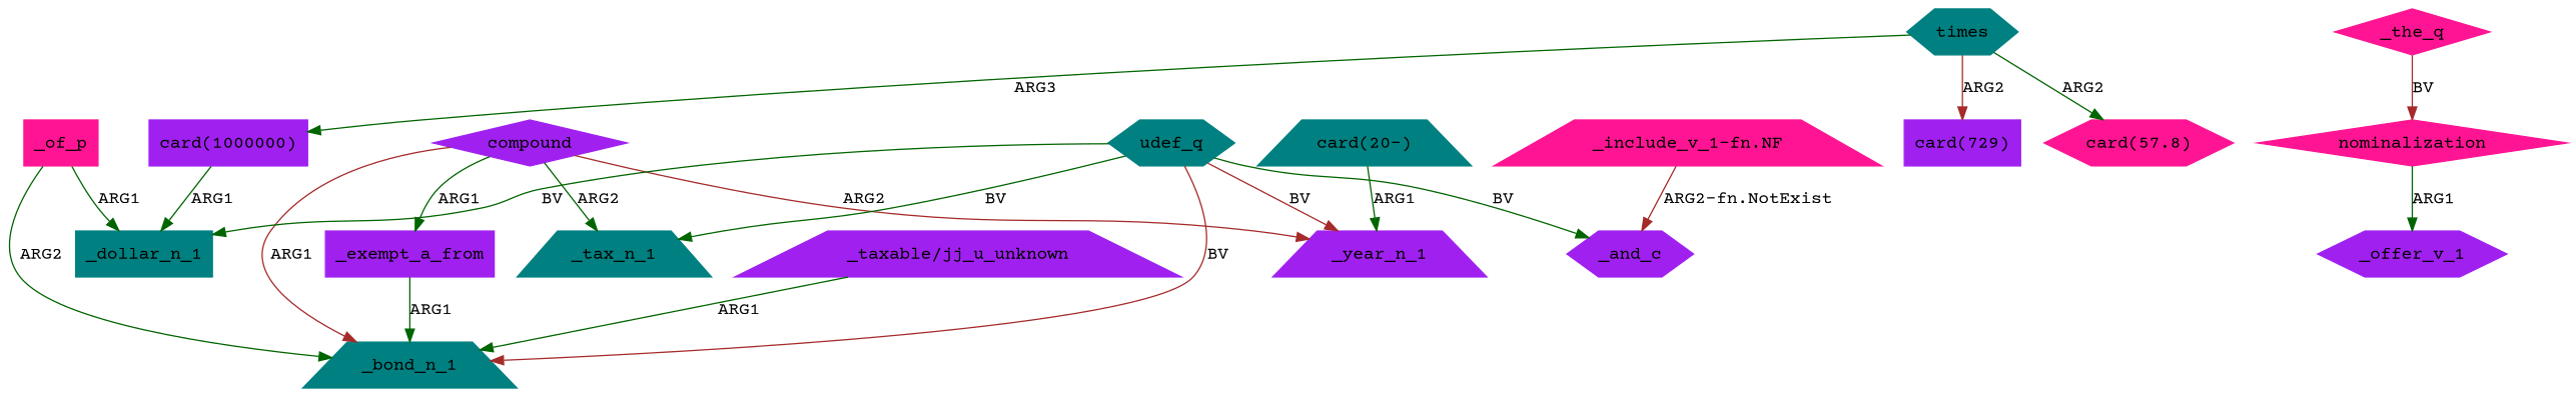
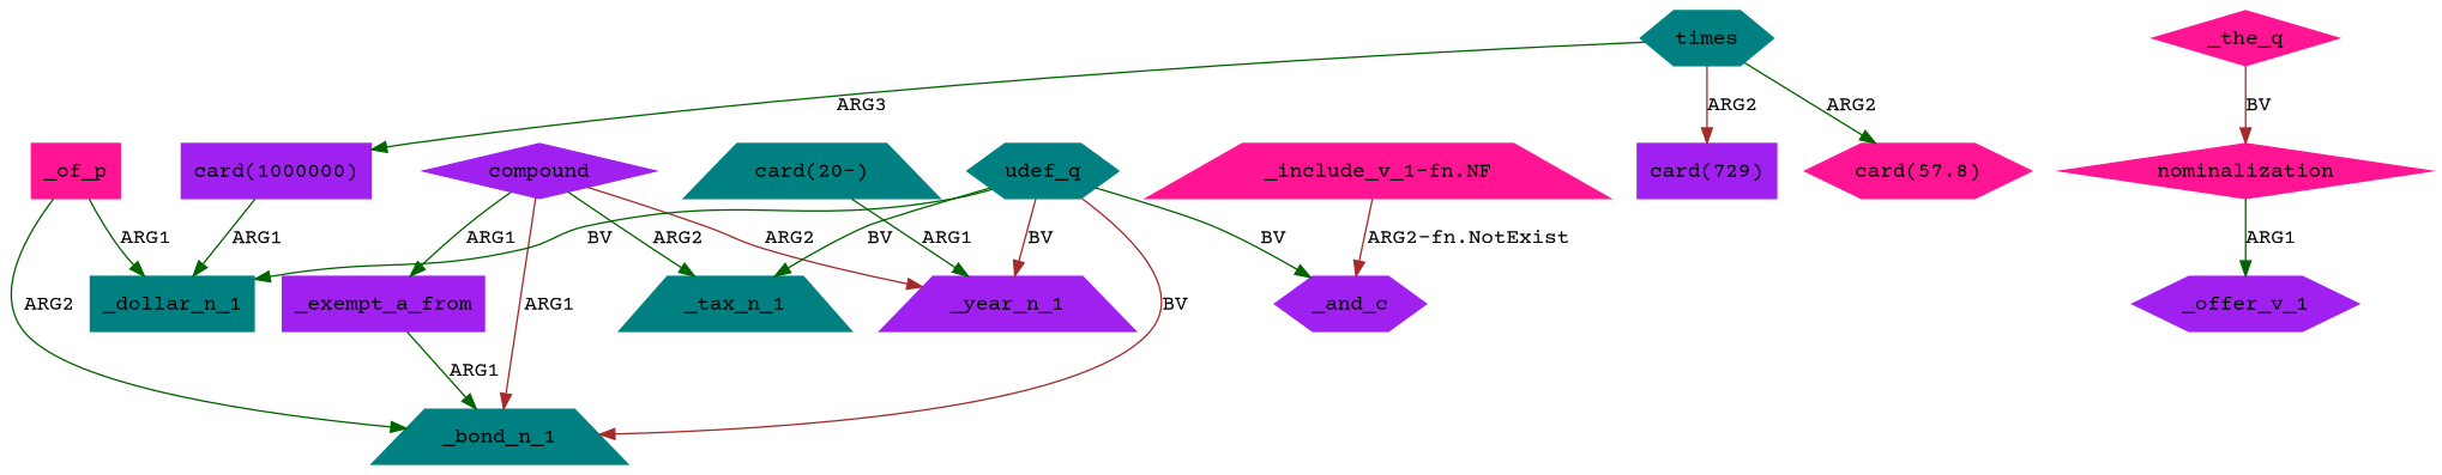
  digraph {
    fontname="Courier Prime"
    node [color=purple fontname="Courier Prime" shape=trapezium style=filled]
    edge [color=darkgreen fontname="Courier Prime"]
    "card(1000000)" [shape=box]
    _dollar_n_1 [color=teal shape=box]
    _the_q [color=deeppink shape=diamond]
    nominalization [color=deeppink shape=diamond]
    _offer_v_1 [shape=hexagon]
    times [color=teal shape=hexagon]
    "card(729)" [shape=box]
    "card(57.8)" [color=deeppink shape=hexagon]
    _of_p [color=deeppink shape=box]
    _bond_n_1 [color=teal]
    compound [shape=diamond]
    _tax_n_1 [color=teal]
    _year_n_1
    _exempt_a_from [shape=box]
    "_include_v_1-fn.NF" [color=deeppink]
    _and_c [shape=hexagon]
    udef_q [color=teal shape=hexagon]
-   "_taxable/jj_u_unknown"
    "card(20-)" [color=teal]
    "card(1000000)" -> _dollar_n_1 [label=ARG1]
    _the_q -> nominalization [color=brown label=BV]
    nominalization -> _offer_v_1 [label=ARG1]
    times -> "card(1000000)" [label=ARG3]
    times -> "card(729)" [color=brown label=ARG2]
    times -> "card(57.8)" [label=ARG2]
    _of_p -> _dollar_n_1 [label=ARG1]
    _of_p -> _bond_n_1 [label=ARG2]
    compound -> _bond_n_1 [color=brown label=ARG1]
    compound -> _tax_n_1 [label=ARG2]
    compound -> _year_n_1 [color=brown label=ARG2]
    compound -> _exempt_a_from [label=ARG1]
    _exempt_a_from -> _bond_n_1 [label=ARG1]
    "_include_v_1-fn.NF" -> _and_c [color=brown label="ARG2-fn.NotExist"]
    udef_q -> _dollar_n_1 [label=BV]
    udef_q -> _bond_n_1 [color=brown label=BV]
    udef_q -> _tax_n_1 [label=BV]
    udef_q -> _year_n_1 [color=brown label=BV]
    udef_q -> _and_c [label=BV]
-   "_taxable/jj_u_unknown" -> _bond_n_1 [label=ARG1]
    "card(20-)" -> _year_n_1 [label=ARG1]
  }
